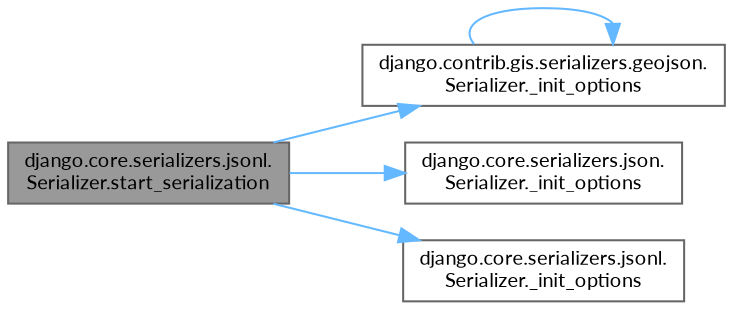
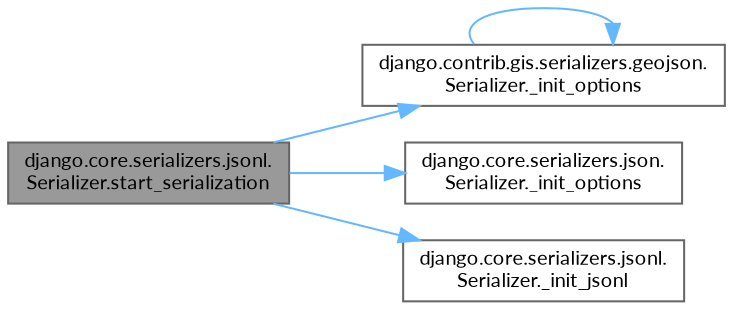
  digraph {
    rankdir=LR
    fontname=Lato
    node [color=grey40 fillcolor=white fontname=Lato fontsize=10 shape=box style=filled]
    edge [color=steelblue1 fontname=Lato fontsize=10 labelfontname=Helvetica labelfontsize=10 style=solid]
    n1 [color=gray40 fillcolor=grey60 fontcolor=black height=0.2 label="django.core.serializers.jsonl.\lSerializer.start_serialization" width=0.4]
    n2 [height=0.2 label="django.contrib.gis.serializers.geojson.\lSerializer._init_options" width=0.4]
    n3 [height=0.2 label="django.core.serializers.json.\lSerializer._init_options" width=0.4]
-   n4 [height=0.2 label="django.core.serializers.jsonl.\lSerializer._init_options" width=0.4]
+   n4 [height=0.2 label="django.core.serializers.jsonl.\lSerializer._init_jsonl" width=0.4]
    n1 -> n2
    n1 -> n3
    n1 -> n4
    n2 -> n2
  }
